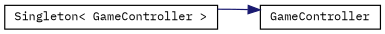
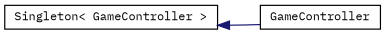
  digraph {
    rankdir=LR
    fontname="IBM Plex Mono"
    node [color=black fillcolor=white fontname="IBM Plex Mono" fontsize=10 shape=record style=filled]
    n1 [height=0.2 label="Singleton\< GameController \>" width=0.4]
    n2 [height=0.2 label=GameController width=0.4]
-   n2 -> n1 [color=midnightblue dir=back fontname="IBM Plex Mono" fontsize=10 labelfontname=Helvetica labelfontsize=10 style=solid]
+   n1 -> n2 [color=midnightblue dir=back fontname="IBM Plex Mono" fontsize=10 labelfontname=Helvetica labelfontsize=10 style=solid]
  }
